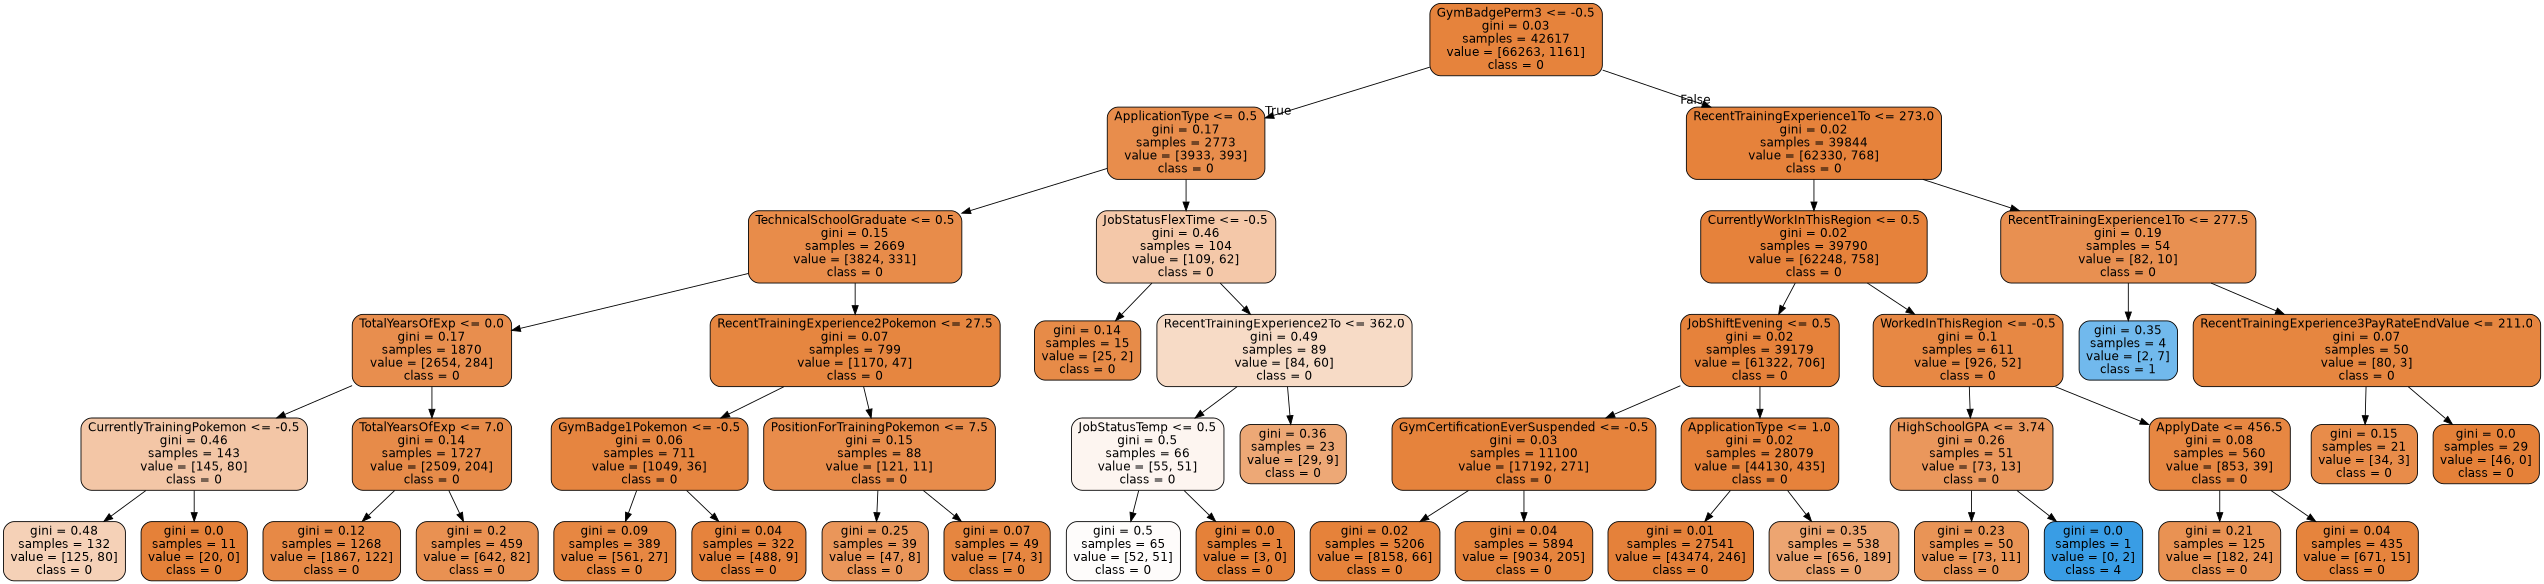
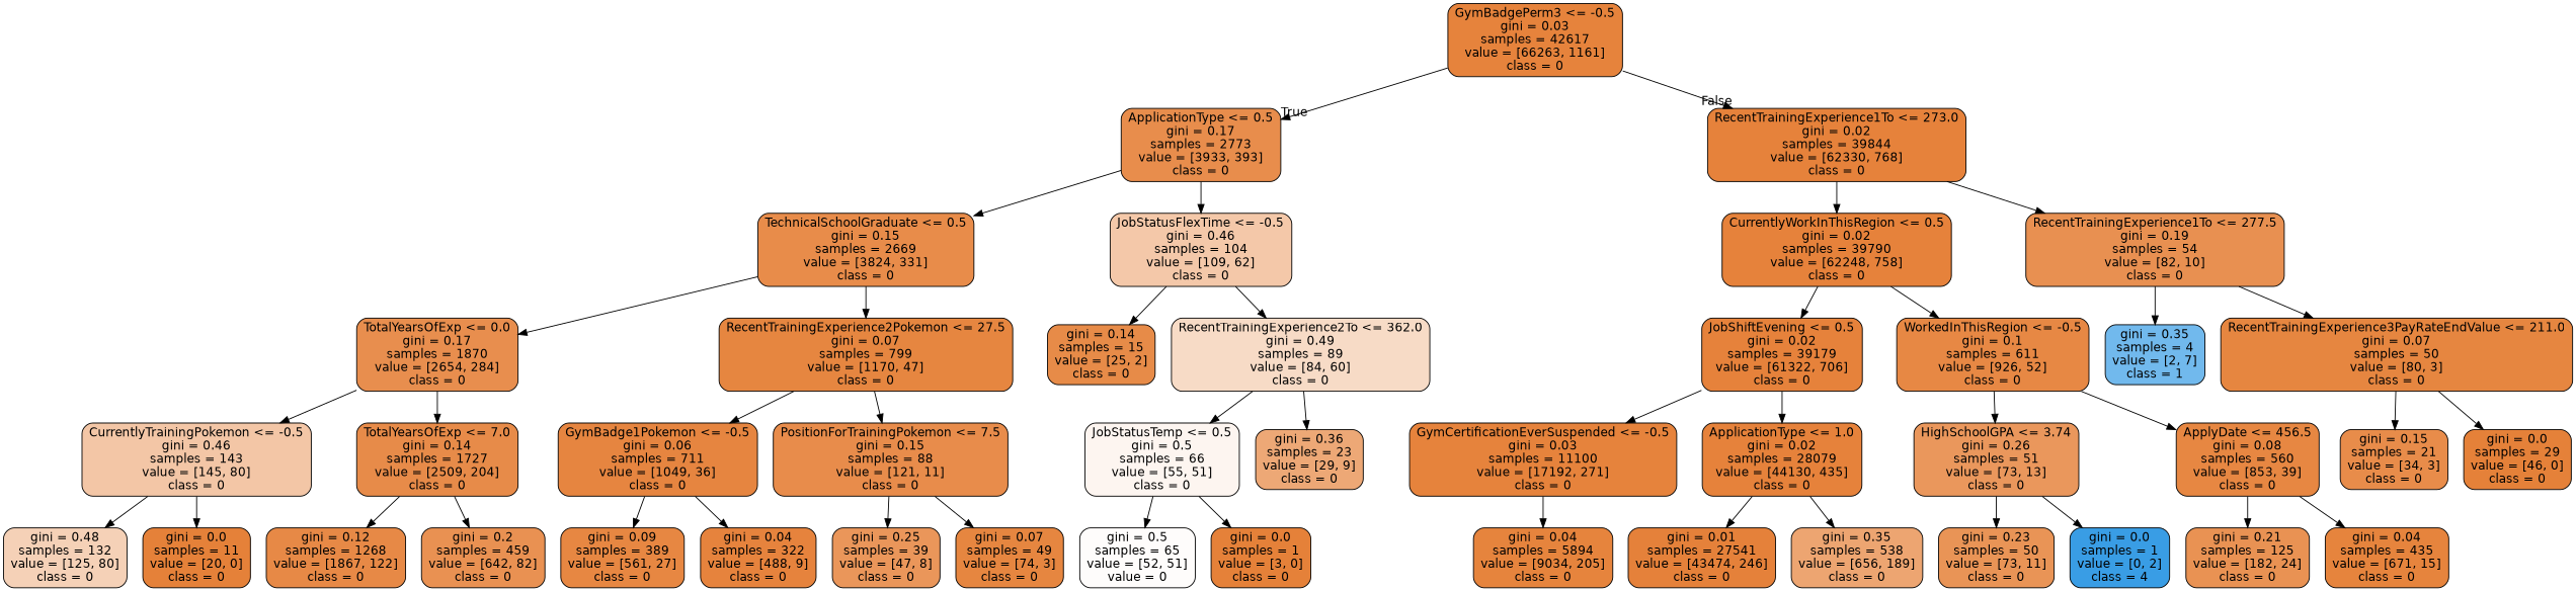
  digraph {
    node [color=black fillcolor="#e58139fc" fontname=helvetica shape=box style="filled, rounded"]
    edge [fontname=helvetica]
    n1 [fillcolor="#e58139fb" label="GymBadgePerm3 <= -0.5\ngini = 0.03\nsamples = 42617\nvalue = [66263, 1161]\nclass = 0"]
    n2 [fillcolor="#e58139e6" label="ApplicationType <= 0.5\ngini = 0.17\nsamples = 2773\nvalue = [3933, 393]\nclass = 0"]
    n3 [label="RecentTrainingExperience1To <= 273.0\ngini = 0.02\nsamples = 39844\nvalue = [62330, 768]\nclass = 0"]
    n4 [fillcolor="#e58139e9" label="TechnicalSchoolGraduate <= 0.5\ngini = 0.15\nsamples = 2669\nvalue = [3824, 331]\nclass = 0"]
    n5 [fillcolor="#e581396e" label="JobStatusFlexTime <= -0.5\ngini = 0.46\nsamples = 104\nvalue = [109, 62]\nclass = 0"]
    n6 [label="CurrentlyWorkInThisRegion <= 0.5\ngini = 0.02\nsamples = 39790\nvalue = [62248, 758]\nclass = 0"]
    n7 [fillcolor="#e58139e0" label="RecentTrainingExperience1To <= 277.5\ngini = 0.19\nsamples = 54\nvalue = [82, 10]\nclass = 0"]
    n8 [fillcolor="#e58139e4" label="TotalYearsOfExp <= 0.0\ngini = 0.17\nsamples = 1870\nvalue = [2654, 284]\nclass = 0"]
    n9 [fillcolor="#e58139f5" label="RecentTrainingExperience2Pokemon <= 27.5\ngini = 0.07\nsamples = 799\nvalue = [1170, 47]\nclass = 0"]
    n10 [fillcolor="#e58139eb" label="gini = 0.14\nsamples = 15\nvalue = [25, 2]\nclass = 0"]
    n11 [fillcolor="#e5813949" label="RecentTrainingExperience2To <= 362.0\ngini = 0.49\nsamples = 89\nvalue = [84, 60]\nclass = 0"]
    n12 [fillcolor="#e5813972" label="CurrentlyTrainingPokemon <= -0.5\ngini = 0.46\nsamples = 143\nvalue = [145, 80]\nclass = 0"]
    n13 [fillcolor="#e58139ea" label="TotalYearsOfExp <= 7.0\ngini = 0.14\nsamples = 1727\nvalue = [2509, 204]\nclass = 0"]
    n14 [fillcolor="#e58139f6" label="GymBadge1Pokemon <= -0.5\ngini = 0.06\nsamples = 711\nvalue = [1049, 36]\nclass = 0"]
    n15 [fillcolor="#e58139e8" label="PositionForTrainingPokemon <= 7.5\ngini = 0.15\nsamples = 88\nvalue = [121, 11]\nclass = 0"]
    n16 [fillcolor="#e581395c" label="gini = 0.48\nsamples = 132\nvalue = [125, 80]\nclass = 0"]
    n17 [fillcolor="#e58139ff" label="gini = 0.0\nsamples = 11\nvalue = [20, 0]\nclass = 0"]
    n18 [fillcolor="#e58139ee" label="gini = 0.12\nsamples = 1268\nvalue = [1867, 122]\nclass = 0"]
    n19 [fillcolor="#e58139de" label="gini = 0.2\nsamples = 459\nvalue = [642, 82]\nclass = 0"]
    n20 [fillcolor="#e58139f3" label="gini = 0.09\nsamples = 389\nvalue = [561, 27]\nclass = 0"]
    n21 [fillcolor="#e58139fa" label="gini = 0.04\nsamples = 322\nvalue = [488, 9]\nclass = 0"]
    n22 [fillcolor="#e58139d4" label="gini = 0.25\nsamples = 39\nvalue = [47, 8]\nclass = 0"]
    n23 [fillcolor="#e58139f5" label="gini = 0.07\nsamples = 49\nvalue = [74, 3]\nclass = 0"]
    n24 [fillcolor="#e5813913" label="JobStatusTemp <= 0.5\ngini = 0.5\nsamples = 66\nvalue = [55, 51]\nclass = 0"]
    n25 [fillcolor="#e58139b0" label="gini = 0.36\nsamples = 23\nvalue = [29, 9]\nclass = 0"]
-   n26 [fillcolor="#e5813905" label="gini = 0.5\nsamples = 65\nvalue = [52, 51]\nclass = 0"]
+   n26 [fillcolor="#e5813905" label="gini = 0.5\nsamples = 65\nvalue = [52, 51]\nvalue = 0"]
    n27 [fillcolor="#e58139ff" label="gini = 0.0\nsamples = 1\nvalue = [3, 0]\nclass = 0"]
    n28 [label="JobShiftEvening <= 0.5\ngini = 0.02\nsamples = 39179\nvalue = [61322, 706]\nclass = 0"]
    n29 [fillcolor="#e58139f1" label="WorkedInThisRegion <= -0.5\ngini = 0.1\nsamples = 611\nvalue = [926, 52]\nclass = 0"]
    n30 [fillcolor="#399de5b6" label="gini = 0.35\nsamples = 4\nvalue = [2, 7]\nclass = 1"]
    n31 [fillcolor="#e58139f5" label="RecentTrainingExperience3PayRateEndValue <= 211.0\ngini = 0.07\nsamples = 50\nvalue = [80, 3]\nclass = 0"]
    n32 [fillcolor="#e58139fb" label="GymCertificationEverSuspended <= -0.5\ngini = 0.03\nsamples = 11100\nvalue = [17192, 271]\nclass = 0"]
    n33 [label="ApplicationType <= 1.0\ngini = 0.02\nsamples = 28079\nvalue = [44130, 435]\nclass = 0"]
    n34 [fillcolor="#e58139d2" label="HighSchoolGPA <= 3.74\ngini = 0.26\nsamples = 51\nvalue = [73, 13]\nclass = 0"]
    n35 [fillcolor="#e58139f3" label="ApplyDate <= 456.5\ngini = 0.08\nsamples = 560\nvalue = [853, 39]\nclass = 0"]
-   n36 [fillcolor="#e58139fd" label="gini = 0.02\nsamples = 5206\nvalue = [8158, 66]\nclass = 0"]
    n37 [fillcolor="#e58139f9" label="gini = 0.04\nsamples = 5894\nvalue = [9034, 205]\nclass = 0"]
    n38 [fillcolor="#e58139fe" label="gini = 0.01\nsamples = 27541\nvalue = [43474, 246]\nclass = 0"]
    n39 [fillcolor="#e58139b6" label="gini = 0.35\nsamples = 538\nvalue = [656, 189]\nclass = 0"]
    n40 [fillcolor="#e58139d9" label="gini = 0.23\nsamples = 50\nvalue = [73, 11]\nclass = 0"]
    n41 [fillcolor="#399de5ff" label="gini = 0.0\nsamples = 1\nvalue = [0, 2]\nclass = 4"]
    n42 [fillcolor="#e58139dd" label="gini = 0.21\nsamples = 125\nvalue = [182, 24]\nclass = 0"]
    n43 [fillcolor="#e58139f9" label="gini = 0.04\nsamples = 435\nvalue = [671, 15]\nclass = 0"]
    n44 [fillcolor="#e58139e9" label="gini = 0.15\nsamples = 21\nvalue = [34, 3]\nclass = 0"]
    n45 [fillcolor="#e58139ff" label="gini = 0.0\nsamples = 29\nvalue = [46, 0]\nclass = 0"]
    n1 -> n2 [headlabel=True labelangle=45 labeldistance=2.5]
    n1 -> n3 [headlabel=False labelangle=-45 labeldistance=2.5]
    n2 -> n4
    n2 -> n5
    n3 -> n6
    n3 -> n7
    n4 -> n8
    n4 -> n9
    n5 -> n10
    n5 -> n11
    n6 -> n28
    n6 -> n29
    n7 -> n30
    n7 -> n31
    n8 -> n12
    n8 -> n13
    n9 -> n14
    n9 -> n15
    n11 -> n24
    n11 -> n25
    n12 -> n16
    n12 -> n17
    n13 -> n18
    n13 -> n19
    n14 -> n20
    n14 -> n21
    n15 -> n22
    n15 -> n23
    n24 -> n26
    n24 -> n27
    n28 -> n32
    n28 -> n33
    n29 -> n34
    n29 -> n35
    n31 -> n44
    n31 -> n45
-   n32 -> n36
    n32 -> n37
    n33 -> n38
    n33 -> n39
    n34 -> n40
    n34 -> n41
    n35 -> n42
    n35 -> n43
  }
